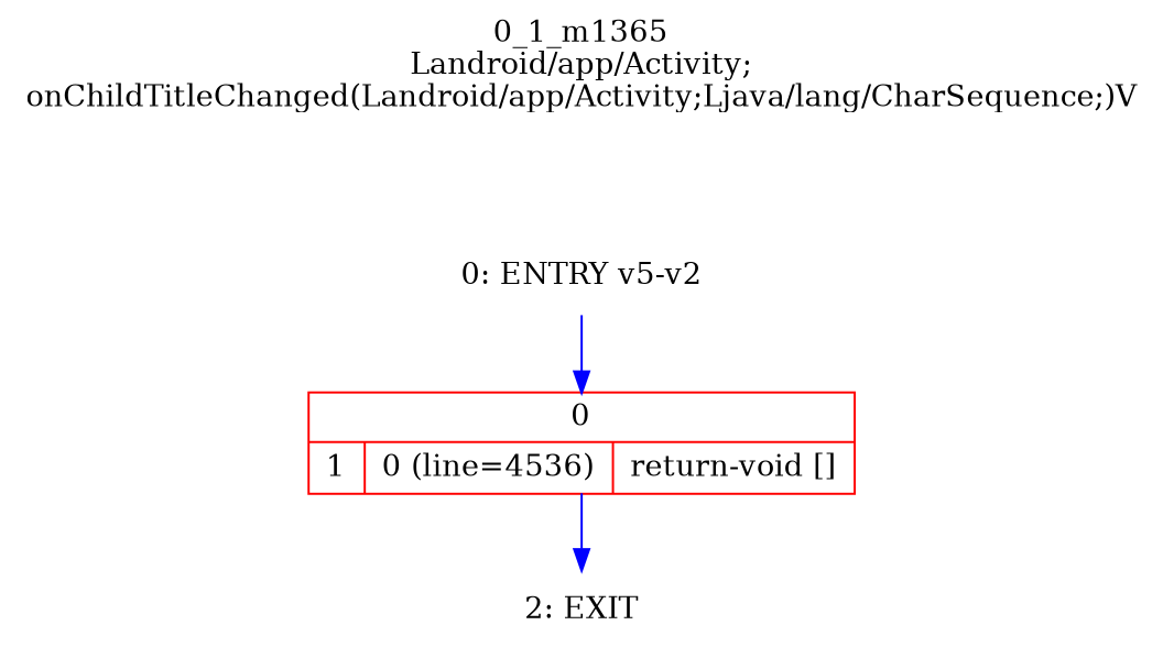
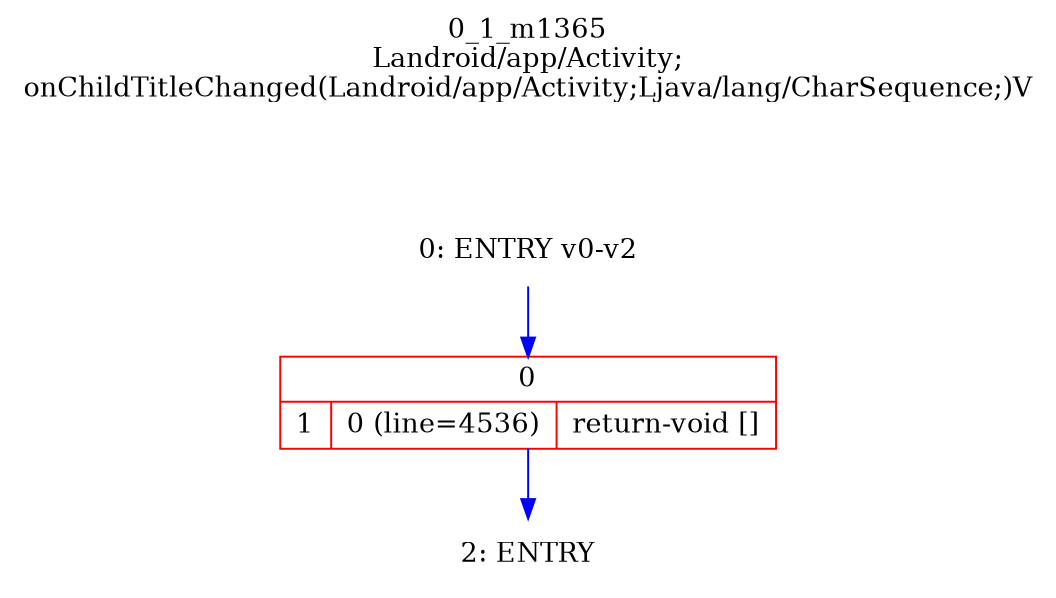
  digraph {
    label="0_1_m1365\nLandroid/app/Activity;\nonChildTitleChanged(Landroid/app/Activity;Ljava/lang/CharSequence;)V"
    labelloc=t
    rankdir=UD
    node [shape=plaintext]
    edge [color=blue fontcolor=blue weight=100]
-   n1 [label="0: ENTRY v5-v2"]
+   n1 [label="0: ENTRY v0-v2"]
    n2 [color=red label="{0|{1|0 (line=4536)|return-void []\l}}" shape=record]
-   n3 [label="2: EXIT"]
+   n3 [label="2: ENTRY"]
    n1 -> n2
    n2 -> n3
  }
